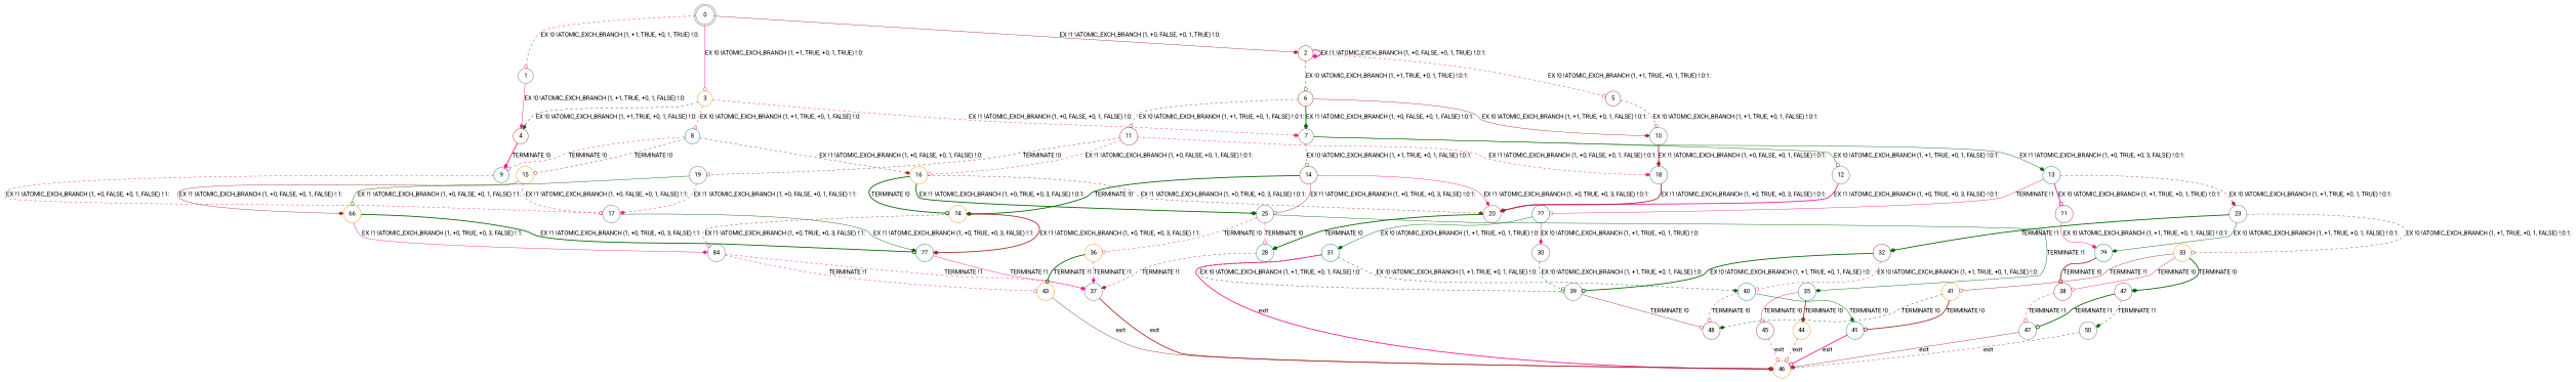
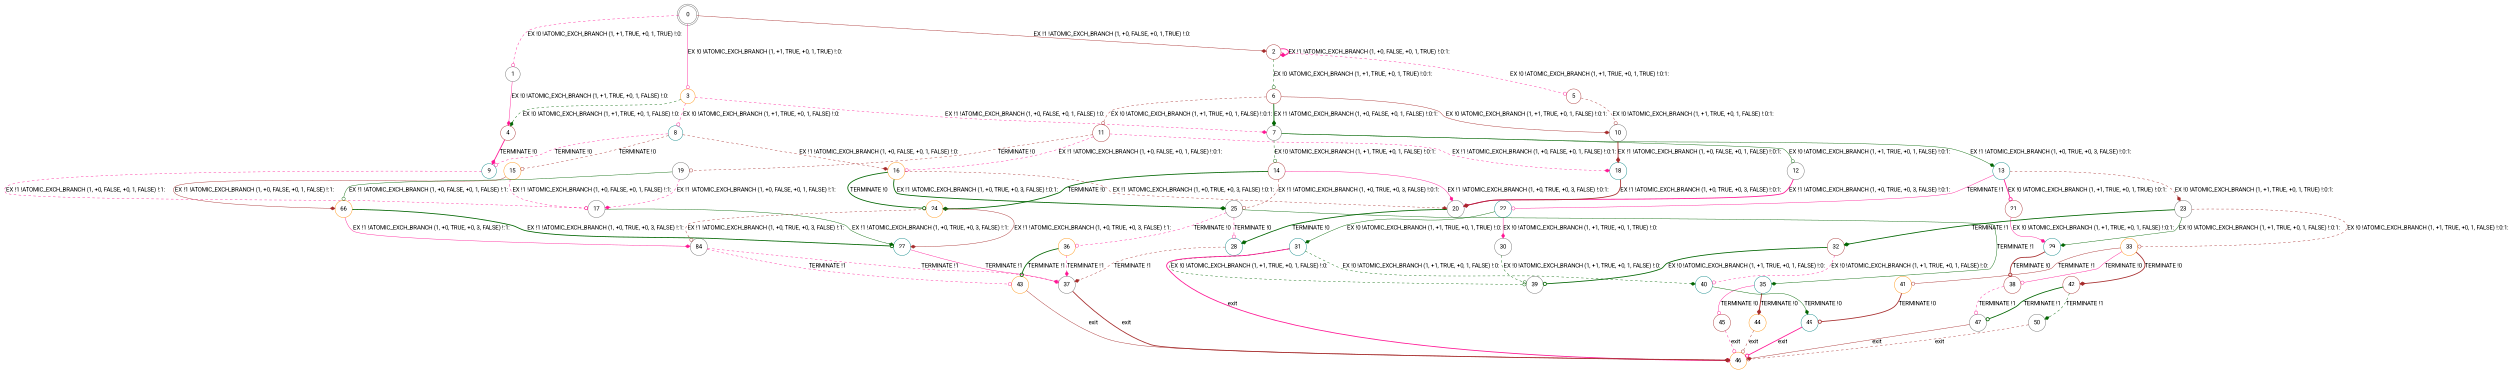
  digraph {
    fontname=Roboto
    node [color=gray40 fontname=Roboto shape=circle]
    edge [arrowhead=odot color=deeppink fontname=Roboto style=dashed]
    0 [peripheries=2]
    1
    2 [color=brown]
    3 [color=darkorange]
    4 [color=brown]
    5 [color=brown]
    6 [color=brown]
    7
    8 [color=teal]
    9 [color=teal]
    10
    11 [color=brown]
    12
    13 [color=teal]
    14 [color=brown]
    15 [color=darkorange]
    16 [color=darkorange]
    17
    18 [color=teal]
    19
    20
    21 [color=brown]
    22 [color=teal]
    23
    24 [color=darkorange]
    25
    n27 [color=darkorange label=66]
    27 [color=teal]
    28 [color=teal]
    29 [color=teal]
    30
    31 [color=teal]
    32 [color=brown]
    33 [color=darkorange]
    n35 [label=84]
    35 [color=teal]
    36 [color=darkorange]
    37
    38 [color=brown]
    39
    40 [color=teal]
    46 [color=darkorange]
    41 [color=darkorange]
    42 [color=brown]
    43 [color=darkorange]
    44 [color=darkorange]
    45 [color=brown]
    47
-   48 [color=brown]
    49 [color=teal]
    50
    0 -> 1 [label="EX !0 !ATOMIC_EXCH_BRANCH (1, +1, TRUE, +0, 1, TRUE) !:0:"]
    0 -> 2 [arrowhead=diamond color=brown label="EX !1 !ATOMIC_EXCH_BRANCH (1, +0, FALSE, +0, 1, TRUE) !:0:" style=solid]
    0 -> 3 [label="EX !0 !ATOMIC_EXCH_BRANCH (1, +1, TRUE, +0, 1, TRUE) !:0:" style=solid]
    1 -> 4 [arrowhead=diamond label="EX !0 !ATOMIC_EXCH_BRANCH (1, +1, TRUE, +0, 1, FALSE) !:0:" style=solid]
    2 -> 2 [arrowhead=diamond label="EX !1 !ATOMIC_EXCH_BRANCH (1, +0, FALSE, +0, 1, TRUE) !:0:1:" style=bold]
    2 -> 5 [label="EX !0 !ATOMIC_EXCH_BRANCH (1, +1, TRUE, +0, 1, TRUE) !:0:1:"]
    2 -> 6 [color=darkgreen label="EX !0 !ATOMIC_EXCH_BRANCH (1, +1, TRUE, +0, 1, TRUE) !:0:1:"]
    3 -> 4 [arrowhead=diamond color=darkgreen label="EX !0 !ATOMIC_EXCH_BRANCH (1, +1, TRUE, +0, 1, FALSE) !:0:"]
    3 -> 7 [arrowhead=diamond label="EX !1 !ATOMIC_EXCH_BRANCH (1, +0, FALSE, +0, 1, FALSE) !:0:"]
    3 -> 8 [label="EX !0 !ATOMIC_EXCH_BRANCH (1, +1, TRUE, +0, 1, FALSE) !:0:"]
    4 -> 9 [arrowhead=diamond label="TERMINATE !0" style=bold]
    5 -> 10 [color=brown label="EX !0 !ATOMIC_EXCH_BRANCH (1, +1, TRUE, +0, 1, FALSE) !:0:1:"]
    6 -> 7 [arrowhead=diamond color=darkgreen label="EX !1 !ATOMIC_EXCH_BRANCH (1, +0, FALSE, +0, 1, FALSE) !:0:1:" style=bold]
    6 -> 10 [arrowhead=diamond color=brown label="EX !0 !ATOMIC_EXCH_BRANCH (1, +1, TRUE, +0, 1, FALSE) !:0:1:" style=solid]
    6 -> 11 [color=brown label="EX !0 !ATOMIC_EXCH_BRANCH (1, +1, TRUE, +0, 1, FALSE) !:0:1:"]
    7 -> 12 [color=darkgreen label="EX !0 !ATOMIC_EXCH_BRANCH (1, +1, TRUE, +0, 1, FALSE) !:0:1:" style=solid]
    7 -> 13 [arrowhead=diamond color=darkgreen label="EX !1 !ATOMIC_EXCH_BRANCH (1, +0, TRUE, +0, 3, FALSE) !:0:1:" style=solid]
    7 -> 14 [color=darkgreen label="EX !0 !ATOMIC_EXCH_BRANCH (1, +1, TRUE, +0, 1, FALSE) !:0:1:"]
    8 -> 9 [label="TERMINATE !0"]
    8 -> 15 [color=brown label="TERMINATE !0"]
    8 -> 16 [arrowhead=diamond color=brown label="EX !1 !ATOMIC_EXCH_BRANCH (1, +0, FALSE, +0, 1, FALSE) !:0:"]
    9 -> 17 [label="EX !1 !ATOMIC_EXCH_BRANCH (1, +0, FALSE, +0, 1, FALSE) !:1:"]
    10 -> 18 [arrowhead=diamond color=brown label="EX !1 !ATOMIC_EXCH_BRANCH (1, +0, FALSE, +0, 1, FALSE) !:0:1:" style=bold]
    11 -> 16 [label="EX !1 !ATOMIC_EXCH_BRANCH (1, +0, FALSE, +0, 1, FALSE) !:0:1:"]
    11 -> 18 [arrowhead=diamond label="EX !1 !ATOMIC_EXCH_BRANCH (1, +0, FALSE, +0, 1, FALSE) !:0:1:"]
    11 -> 19 [color=brown label="TERMINATE !0"]
    12 -> 20 [arrowhead=diamond label="EX !1 !ATOMIC_EXCH_BRANCH (1, +0, TRUE, +0, 3, FALSE) !:0:1:" style=bold]
    13 -> 21 [label="EX !0 !ATOMIC_EXCH_BRANCH (1, +1, TRUE, +0, 1, TRUE) !:0:1:" style=bold]
    13 -> 22 [label="TERMINATE !1" style=solid]
    13 -> 23 [arrowhead=diamond color=brown label="EX !0 !ATOMIC_EXCH_BRANCH (1, +1, TRUE, +0, 1, TRUE) !:0:1:"]
    14 -> 20 [arrowhead=diamond label="EX !1 !ATOMIC_EXCH_BRANCH (1, +0, TRUE, +0, 3, FALSE) !:0:1:" style=solid]
    14 -> 24 [arrowhead=diamond color=darkgreen label="TERMINATE !0" style=bold]
-   14 -> 25 [color=brown label="EX !1 !ATOMIC_EXCH_BRANCH (1, +0, TRUE, +0, 3, FALSE) !:0:1:" style=solid]
+   14 -> 25 [color=brown label="EX !1 !ATOMIC_EXCH_BRANCH (1, +0, TRUE, +0, 3, FALSE) !:0:1:"]
    15 -> 17 [label="EX !1 !ATOMIC_EXCH_BRANCH (1, +0, FALSE, +0, 1, FALSE) !:1:"]
    15 -> n27 [arrowhead=diamond color=brown label="EX !1 !ATOMIC_EXCH_BRANCH (1, +0, FALSE, +0, 1, FALSE) !:1:" style=solid]
    16 -> 20 [arrowhead=diamond color=brown label="EX !1 !ATOMIC_EXCH_BRANCH (1, +0, TRUE, +0, 3, FALSE) !:0:1:"]
    16 -> 24 [color=darkgreen label="TERMINATE !0" style=bold]
    16 -> 25 [arrowhead=diamond color=darkgreen label="EX !1 !ATOMIC_EXCH_BRANCH (1, +0, TRUE, +0, 3, FALSE) !:0:1:" style=bold]
    17 -> 27 [arrowhead=diamond color=darkgreen label="EX !1 !ATOMIC_EXCH_BRANCH (1, +0, TRUE, +0, 3, FALSE) !:1:" style=solid]
    18 -> 20 [arrowhead=diamond color=brown label="EX !1 !ATOMIC_EXCH_BRANCH (1, +0, TRUE, +0, 3, FALSE) !:0:1:" style=bold]
    19 -> 17 [arrowhead=diamond label="EX !1 !ATOMIC_EXCH_BRANCH (1, +0, FALSE, +0, 1, FALSE) !:1:"]
    19 -> n27 [color=darkgreen label="EX !1 !ATOMIC_EXCH_BRANCH (1, +0, FALSE, +0, 1, FALSE) !:1:" style=solid]
    20 -> 28 [arrowhead=diamond color=darkgreen label="TERMINATE !0" style=bold]
    21 -> 29 [arrowhead=diamond label="EX !0 !ATOMIC_EXCH_BRANCH (1, +1, TRUE, +0, 1, FALSE) !:0:1:" style=solid]
    22 -> 30 [arrowhead=diamond label="EX !0 !ATOMIC_EXCH_BRANCH (1, +1, TRUE, +0, 1, TRUE) !:0:" style=solid]
    22 -> 31 [arrowhead=diamond color=darkgreen label="EX !0 !ATOMIC_EXCH_BRANCH (1, +1, TRUE, +0, 1, TRUE) !:0:" style=solid]
    23 -> 29 [arrowhead=diamond color=darkgreen label="EX !0 !ATOMIC_EXCH_BRANCH (1, +1, TRUE, +0, 1, FALSE) !:0:1:" style=solid]
    23 -> 32 [arrowhead=diamond color=darkgreen label="TERMINATE !1" style=bold]
    23 -> 33 [color=brown label="EX !0 !ATOMIC_EXCH_BRANCH (1, +1, TRUE, +0, 1, FALSE) !:0:1:"]
-   24 -> 27 [arrowhead=diamond color=brown label="EX !1 !ATOMIC_EXCH_BRANCH (1, +0, TRUE, +0, 3, FALSE) !:1:" style=bold]
+   24 -> 27 [arrowhead=diamond color=brown label="EX !1 !ATOMIC_EXCH_BRANCH (1, +0, TRUE, +0, 3, FALSE) !:1:" style=solid]
    24 -> n35 [color=brown label="EX !1 !ATOMIC_EXCH_BRANCH (1, +0, TRUE, +0, 3, FALSE) !:1:"]
    25 -> 28 [label="TERMINATE !0"]
    25 -> 35 [arrowhead=diamond color=darkgreen label="TERMINATE !1" style=solid]
    25 -> 36 [label="TERMINATE !0"]
    n27 -> 27 [color=darkgreen label="EX !1 !ATOMIC_EXCH_BRANCH (1, +0, TRUE, +0, 3, FALSE) !:1:" style=bold]
    n27 -> n35 [arrowhead=diamond label="EX !1 !ATOMIC_EXCH_BRANCH (1, +0, TRUE, +0, 3, FALSE) !:1:" style=solid]
    27 -> 37 [arrowhead=diamond label="TERMINATE !1" style=solid]
    28 -> 37 [arrowhead=diamond color=brown label="TERMINATE !1"]
    29 -> 38 [color=brown label="TERMINATE !0" style=bold]
    30 -> 39 [color=darkgreen label="EX !0 !ATOMIC_EXCH_BRANCH (1, +1, TRUE, +0, 1, FALSE) !:0:"]
    31 -> 39 [color=darkgreen label="EX !0 !ATOMIC_EXCH_BRANCH (1, +1, TRUE, +0, 1, FALSE) !:0:"]
    31 -> 40 [arrowhead=diamond color=darkgreen label="EX !0 !ATOMIC_EXCH_BRANCH (1, +1, TRUE, +0, 1, FALSE) !:0:"]
    31 -> 46 [label=exit style=bold]
    32 -> 39 [color=darkgreen label="EX !0 !ATOMIC_EXCH_BRANCH (1, +1, TRUE, +0, 1, FALSE) !:0:" style=bold]
    32 -> 40 [label="EX !0 !ATOMIC_EXCH_BRANCH (1, +1, TRUE, +0, 1, FALSE) !:0:"]
    33 -> 38 [label="TERMINATE !0" style=solid]
    33 -> 41 [color=brown label="TERMINATE !1" style=solid]
-   33 -> 42 [arrowhead=diamond color=darkgreen label="TERMINATE !0" style=bold]
+   33 -> 42 [arrowhead=diamond color=brown label="TERMINATE !0" style=bold]
    n35 -> 37 [label="TERMINATE !1"]
    n35 -> 43 [label="TERMINATE !1"]
    35 -> 44 [arrowhead=diamond color=brown label="TERMINATE !0" style=bold]
    35 -> 45 [label="TERMINATE !0" style=solid]
    36 -> 37 [arrowhead=diamond label="TERMINATE !1"]
    36 -> 43 [color=darkgreen label="TERMINATE !1" style=bold]
    37 -> 46 [arrowhead=diamond color=brown label=exit style=bold]
    38 -> 47 [label="TERMINATE !1"]
-   39 -> 48 [color=brown label="TERMINATE !0" style=solid]
-   40 -> 48 [label="TERMINATE !0"]
    40 -> 49 [arrowhead=diamond color=darkgreen label="TERMINATE !0" style=solid]
-   41 -> 48 [arrowhead=diamond color=darkgreen label="TERMINATE !0"]
    41 -> 49 [color=brown label="TERMINATE !0" style=bold]
    42 -> 47 [color=darkgreen label="TERMINATE !1" style=bold]
    42 -> 50 [arrowhead=diamond color=darkgreen label="TERMINATE !1"]
    43 -> 46 [arrowhead=diamond color=brown label=exit style=solid]
    44 -> 46 [color=brown label=exit]
    45 -> 46 [label=exit]
    47 -> 46 [arrowhead=diamond color=brown label=exit style=solid]
    49 -> 46 [label=exit style=bold]
    50 -> 46 [color=brown label=exit]
  }
